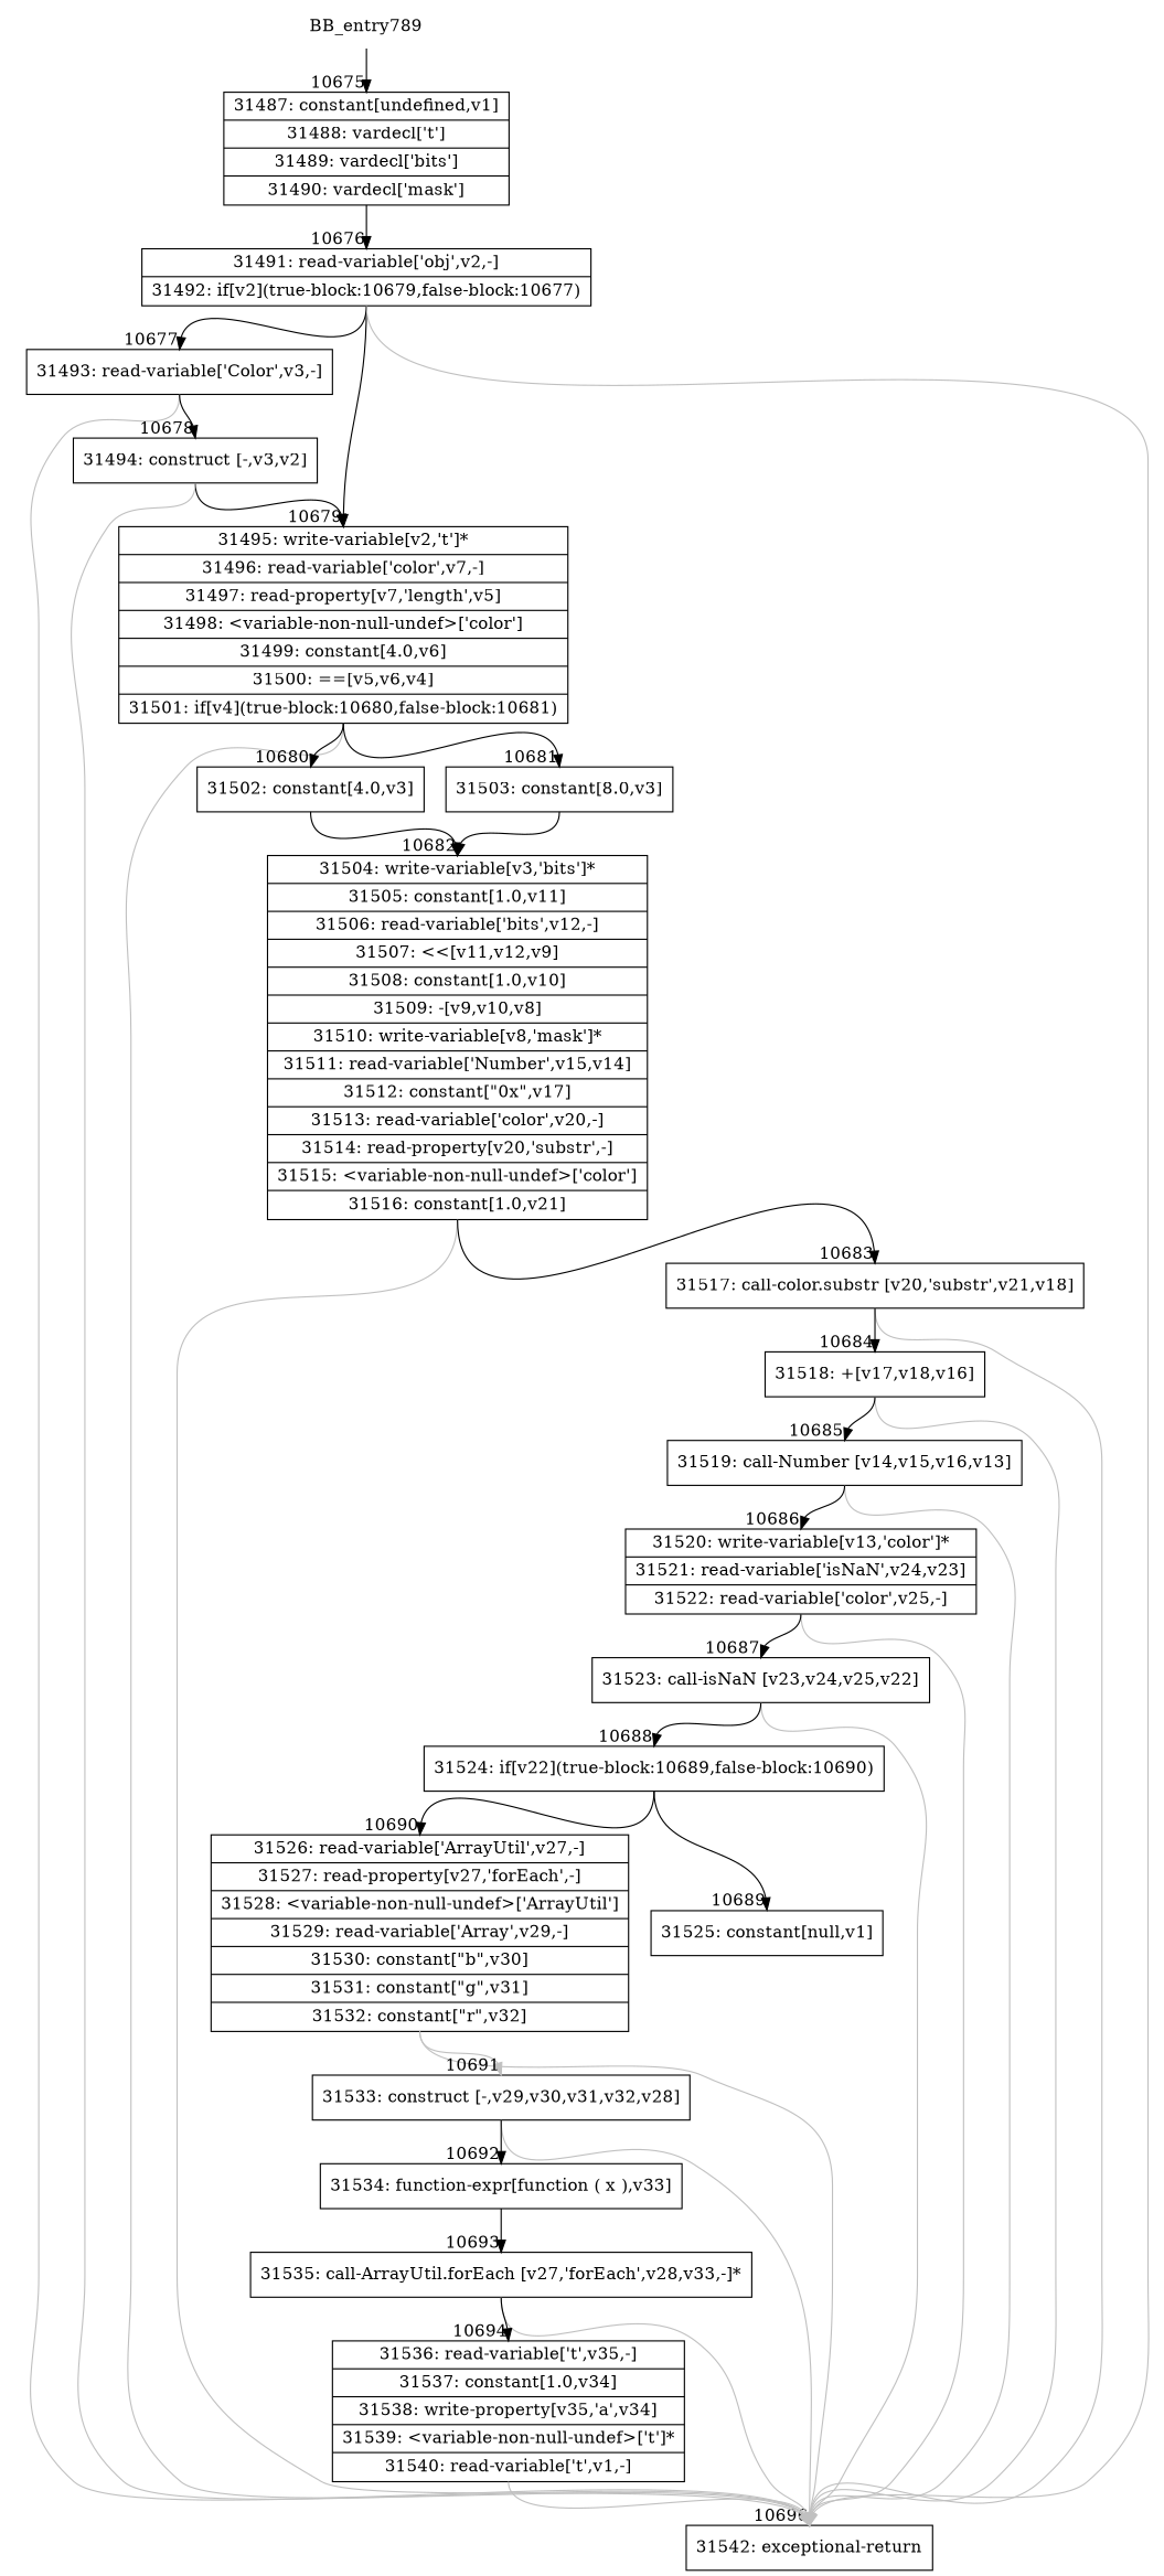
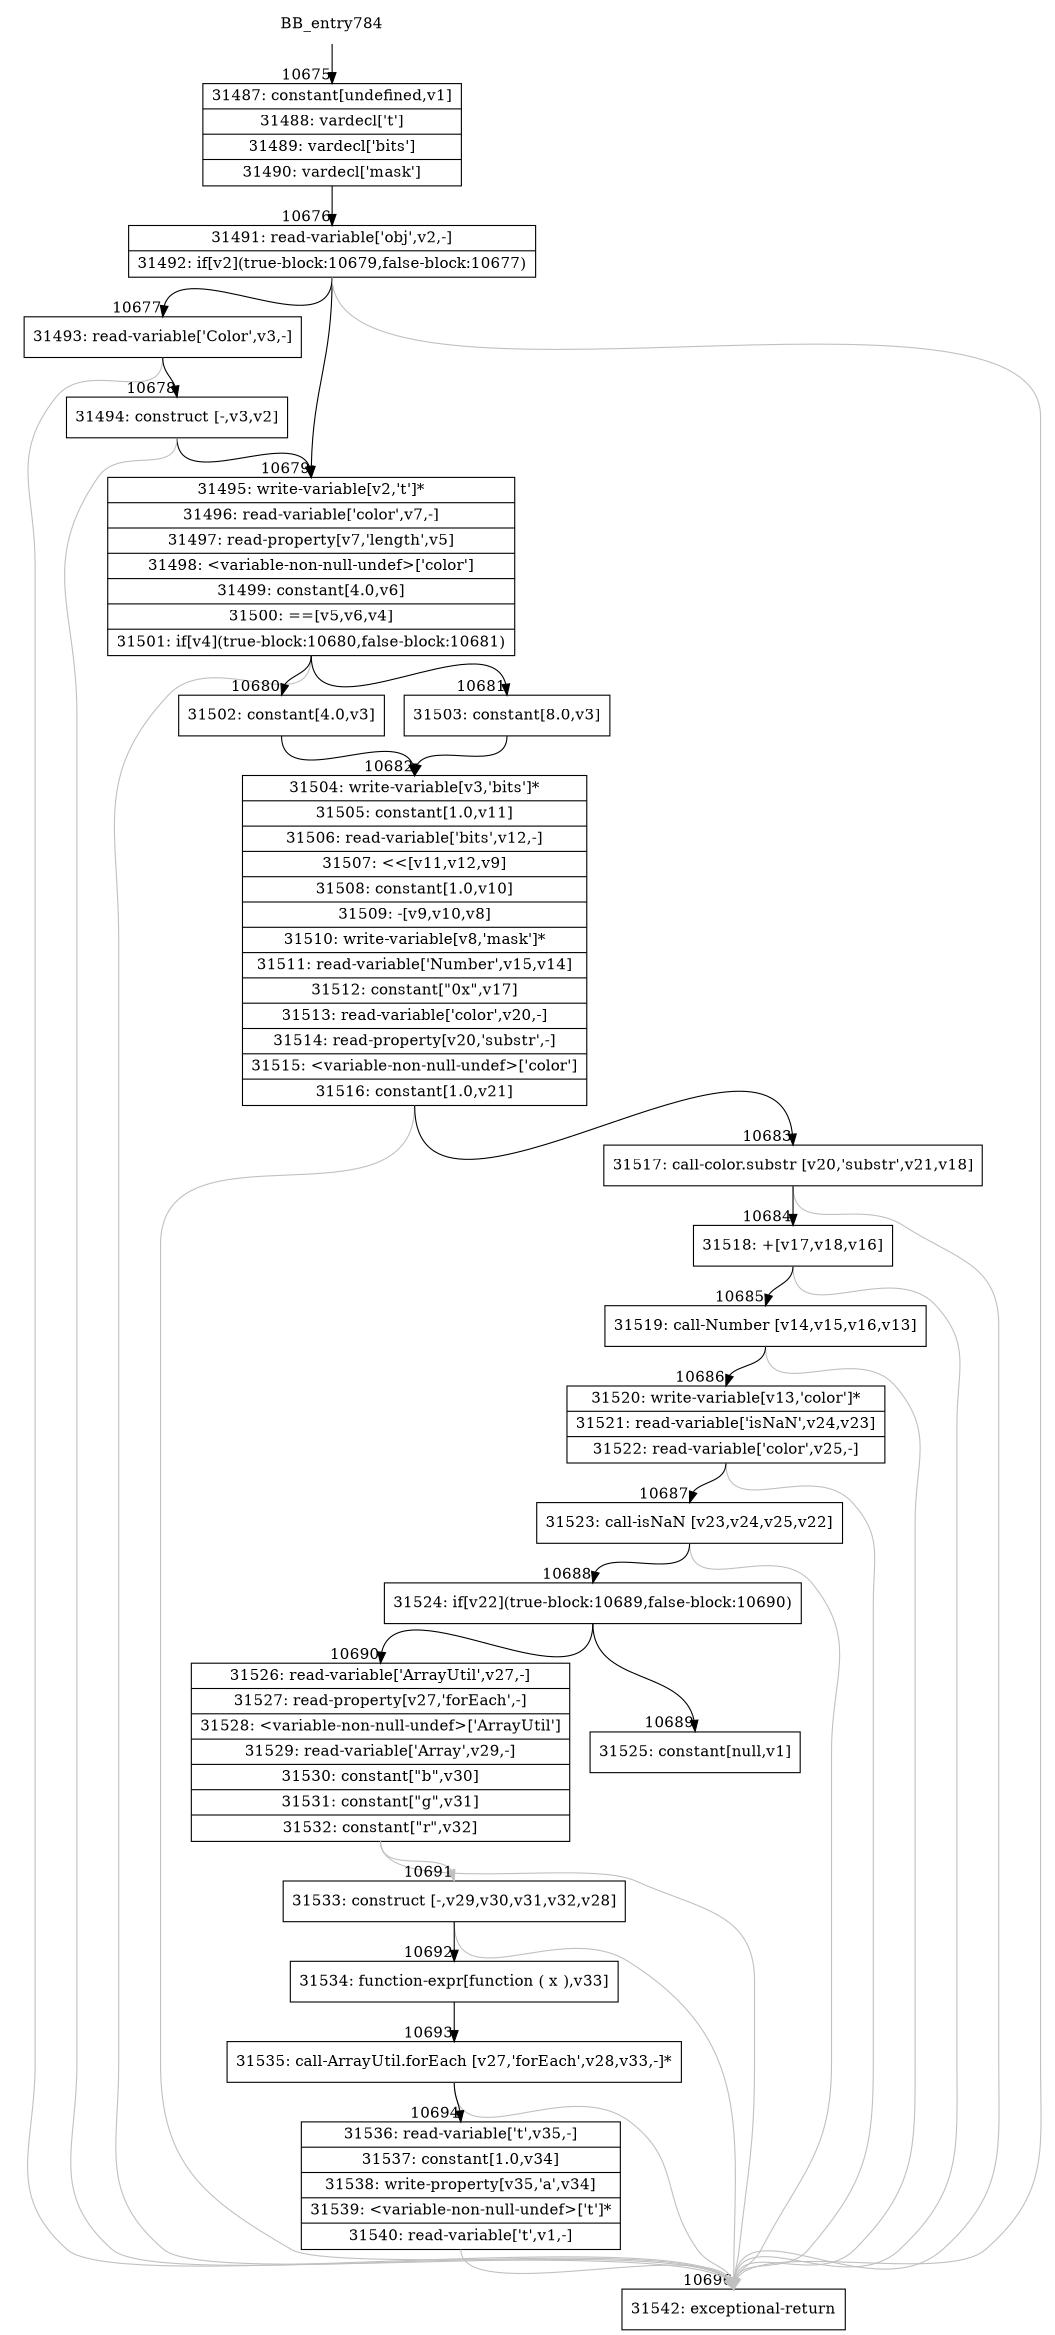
  digraph {
    rankdir=TD
    node [shape=record]
    edge [headport=n tailport=s]
-   BB_entry784 [shape=none label=BB_entry789]
+   BB_entry784 [shape=none]
    n2 [label="{31487: constant[undefined,v1]|31488: vardecl['t']|31489: vardecl['bits']|31490: vardecl['mask']}"]
    n3 [label="{31491: read-variable['obj',v2,-]|31492: if[v2](true-block:10679,false-block:10677)}"]
    n4 [label="{31495: write-variable[v2,'t']*|31496: read-variable['color',v7,-]|31497: read-property[v7,'length',v5]|31498: \<variable-non-null-undef\>['color']|31499: constant[4.0,v6]|31500: ==[v5,v6,v4]|31501: if[v4](true-block:10680,false-block:10681)}"]
    n5 [label="{31493: read-variable['Color',v3,-]}"]
    n6 [label="{31542: exceptional-return}"]
    n7 [label="{31502: constant[4.0,v3]}"]
    n8 [label="{31503: constant[8.0,v3]}"]
    n9 [label="{31494: construct [-,v3,v2]}"]
    n10 [label="{31504: write-variable[v3,'bits']*|31505: constant[1.0,v11]|31506: read-variable['bits',v12,-]|31507: \<\<[v11,v12,v9]|31508: constant[1.0,v10]|31509: -[v9,v10,v8]|31510: write-variable[v8,'mask']*|31511: read-variable['Number',v15,v14]|31512: constant[\"0x\",v17]|31513: read-variable['color',v20,-]|31514: read-property[v20,'substr',-]|31515: \<variable-non-null-undef\>['color']|31516: constant[1.0,v21]}"]
    n11 [label="{31517: call-color.substr [v20,'substr',v21,v18]}"]
    n12 [label="{31518: +[v17,v18,v16]}"]
    n13 [label="{31519: call-Number [v14,v15,v16,v13]}"]
    n14 [label="{31520: write-variable[v13,'color']*|31521: read-variable['isNaN',v24,v23]|31522: read-variable['color',v25,-]}"]
    n15 [label="{31523: call-isNaN [v23,v24,v25,v22]}"]
    n16 [label="{31524: if[v22](true-block:10689,false-block:10690)}"]
    n17 [label="{31525: constant[null,v1]}"]
    n18 [label="{31526: read-variable['ArrayUtil',v27,-]|31527: read-property[v27,'forEach',-]|31528: \<variable-non-null-undef\>['ArrayUtil']|31529: read-variable['Array',v29,-]|31530: constant[\"b\",v30]|31531: constant[\"g\",v31]|31532: constant[\"r\",v32]}"]
    n19 [label="{31533: construct [-,v29,v30,v31,v32,v28]}"]
    n20 [label="{31534: function-expr[function ( x ),v33]}"]
    n21 [label="{31535: call-ArrayUtil.forEach [v27,'forEach',v28,v33,-]*}"]
    n22 [label="{31536: read-variable['t',v35,-]|31537: constant[1.0,v34]|31538: write-property[v35,'a',v34]|31539: \<variable-non-null-undef\>['t']*|31540: read-variable['t',v1,-]}"]
    BB_entry784 -> n2 [headlabel="    10675"]
    n2 -> n3 [headlabel="      10676"]
    n3 -> n4 [headlabel="      10679"]
    n3 -> n5 [headlabel="      10677"]
    n3 -> n6 [color=gray headlabel="      10696"]
    n4 -> n6 [color=gray]
    n4 -> n7 [headlabel="      10680"]
    n4 -> n8 [headlabel="      10681"]
    n5 -> n6 [color=gray]
    n5 -> n9 [headlabel="      10678"]
    n7 -> n10 [headlabel="      10682"]
    n8 -> n10
    n9 -> n4
    n9 -> n6 [color=gray]
    n10 -> n6 [color=gray]
    n10 -> n11 [headlabel="      10683"]
    n11 -> n6 [color=gray]
    n11 -> n12 [headlabel="      10684"]
    n12 -> n6 [color=gray]
    n12 -> n13 [headlabel="      10685"]
    n13 -> n6 [color=gray]
    n13 -> n14 [headlabel="      10686"]
    n14 -> n6 [color=gray]
    n14 -> n15 [headlabel="      10687"]
    n15 -> n6 [color=gray]
    n15 -> n16 [headlabel="      10688"]
    n16 -> n17 [headlabel="      10689"]
    n16 -> n18 [headlabel="      10690"]
    n18 -> n6 [color=gray]
    n18 -> n19 [color=gray headlabel="      10691"]
    n19 -> n6 [color=gray]
    n19 -> n20 [headlabel="      10692"]
    n20 -> n21 [headlabel="      10693"]
    n21 -> n6 [color=gray]
    n21 -> n22 [headlabel="      10694"]
    n22 -> n6 [color=gray]
  }
